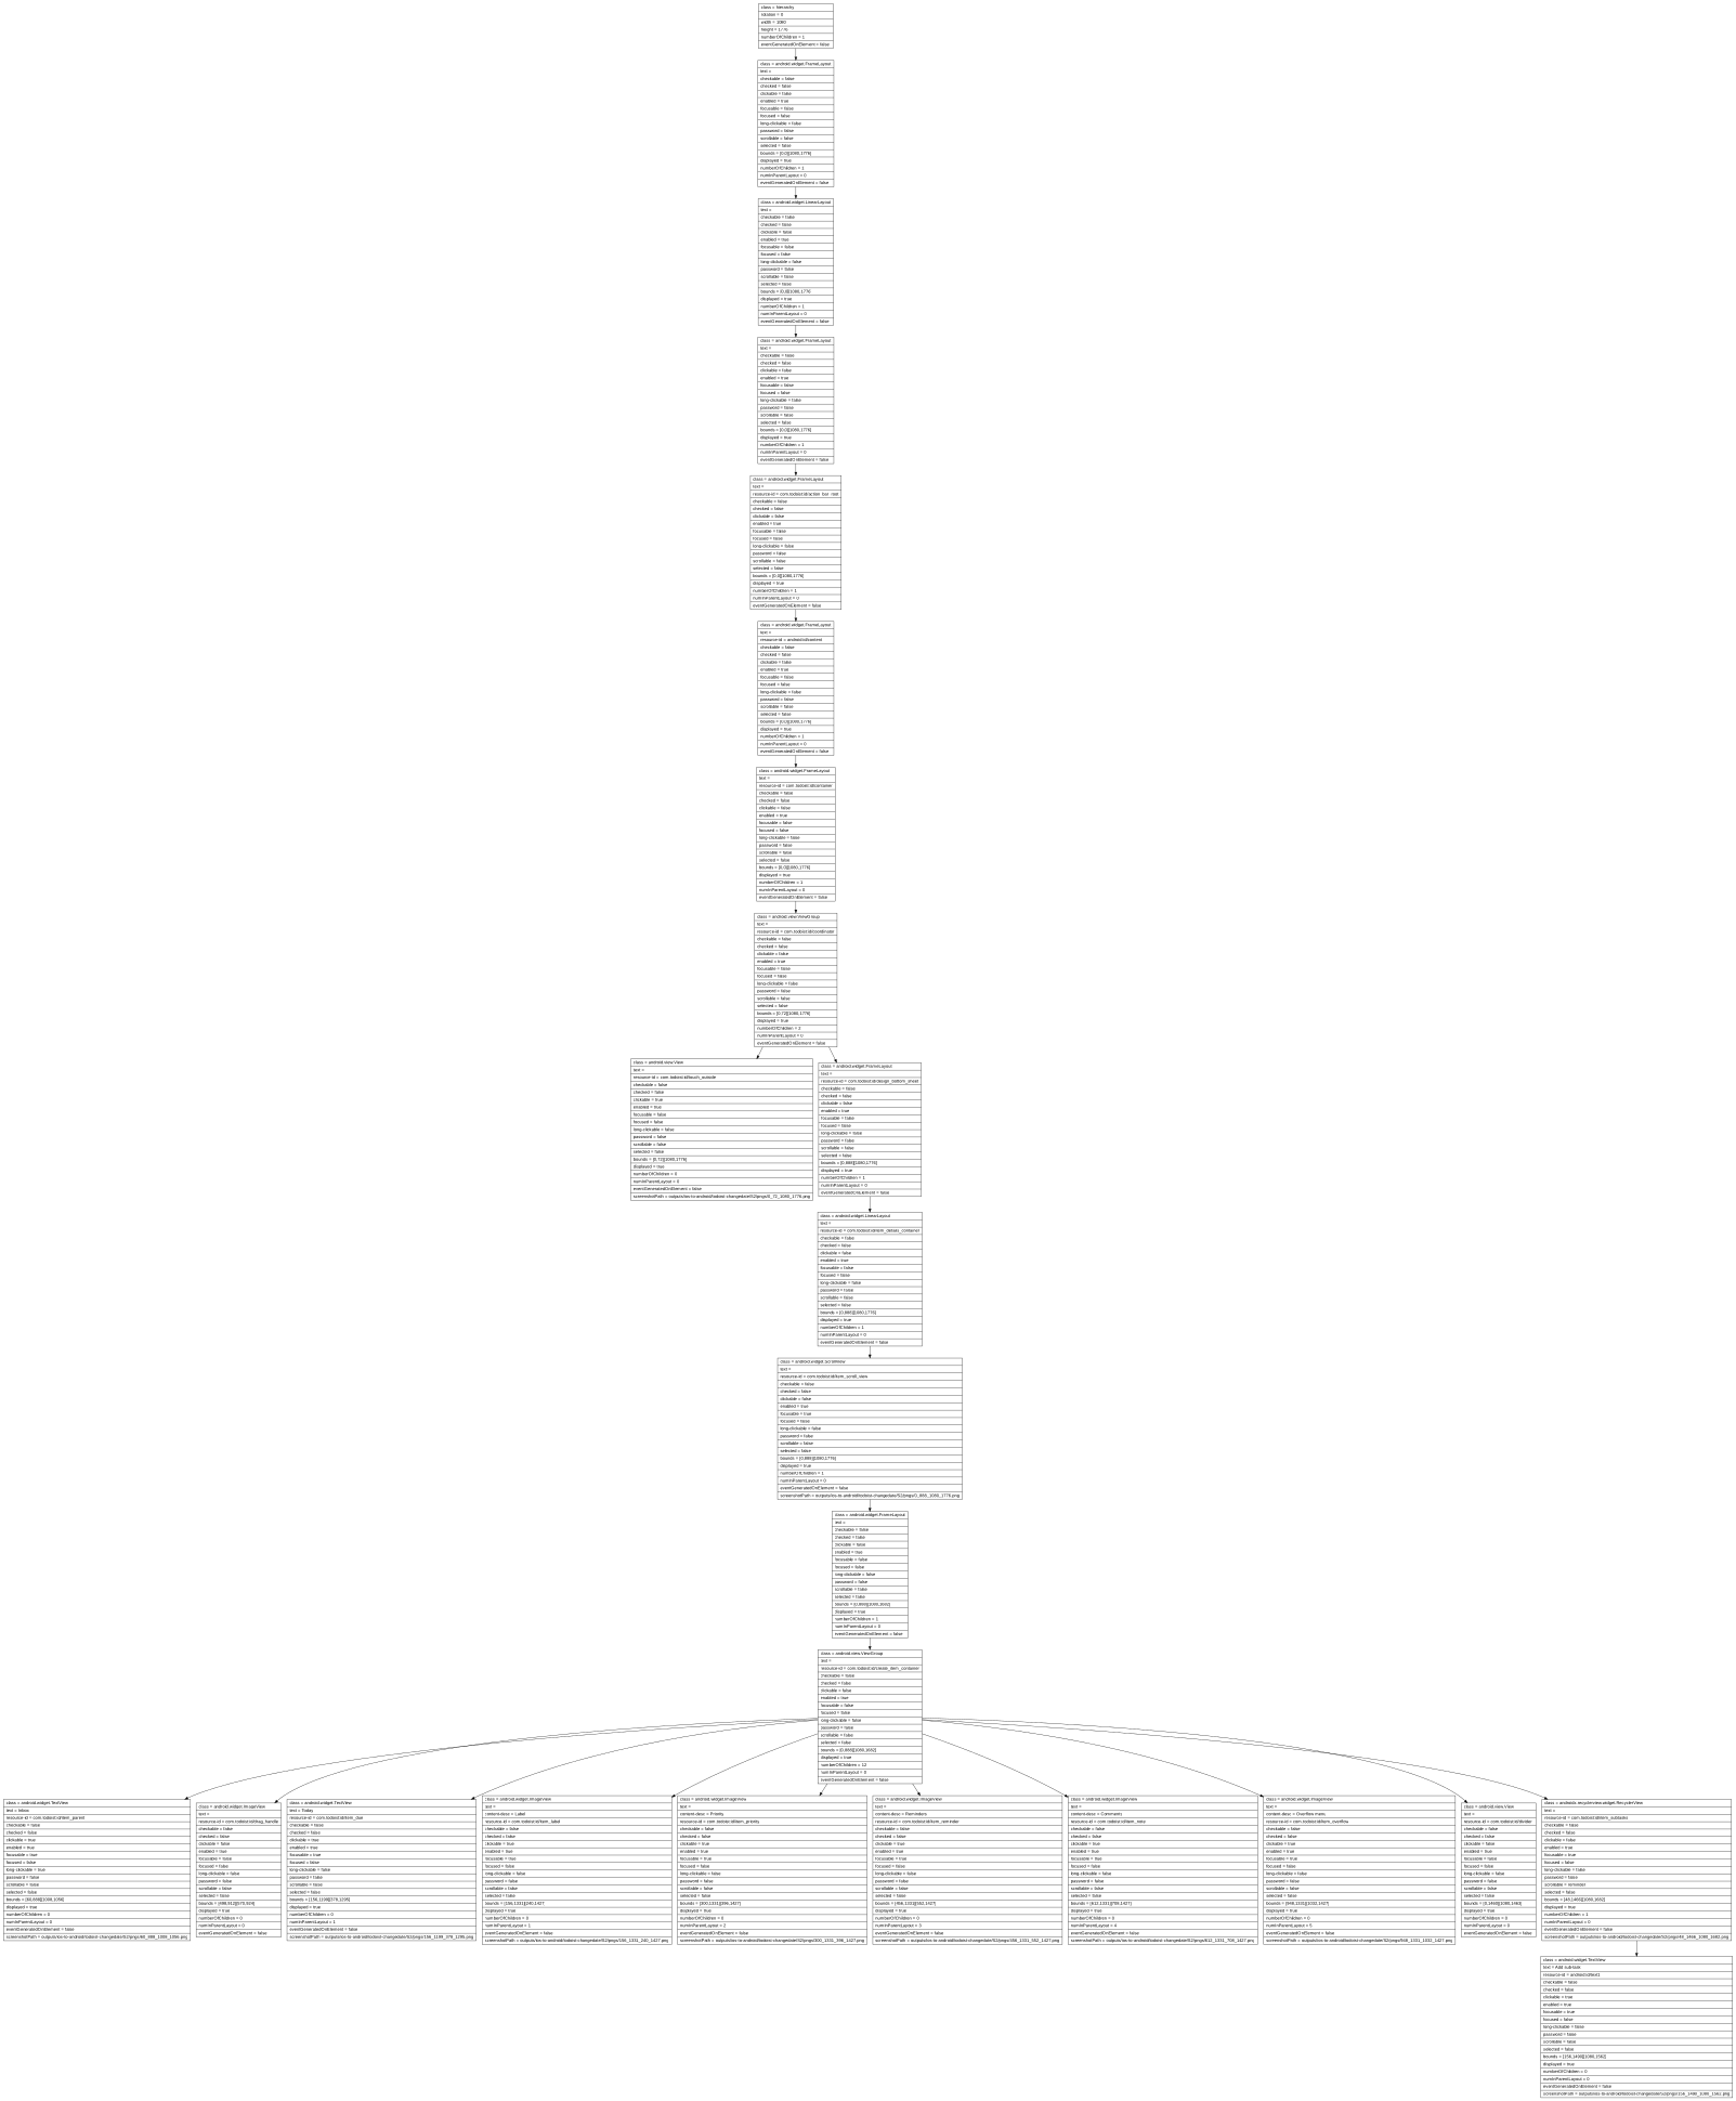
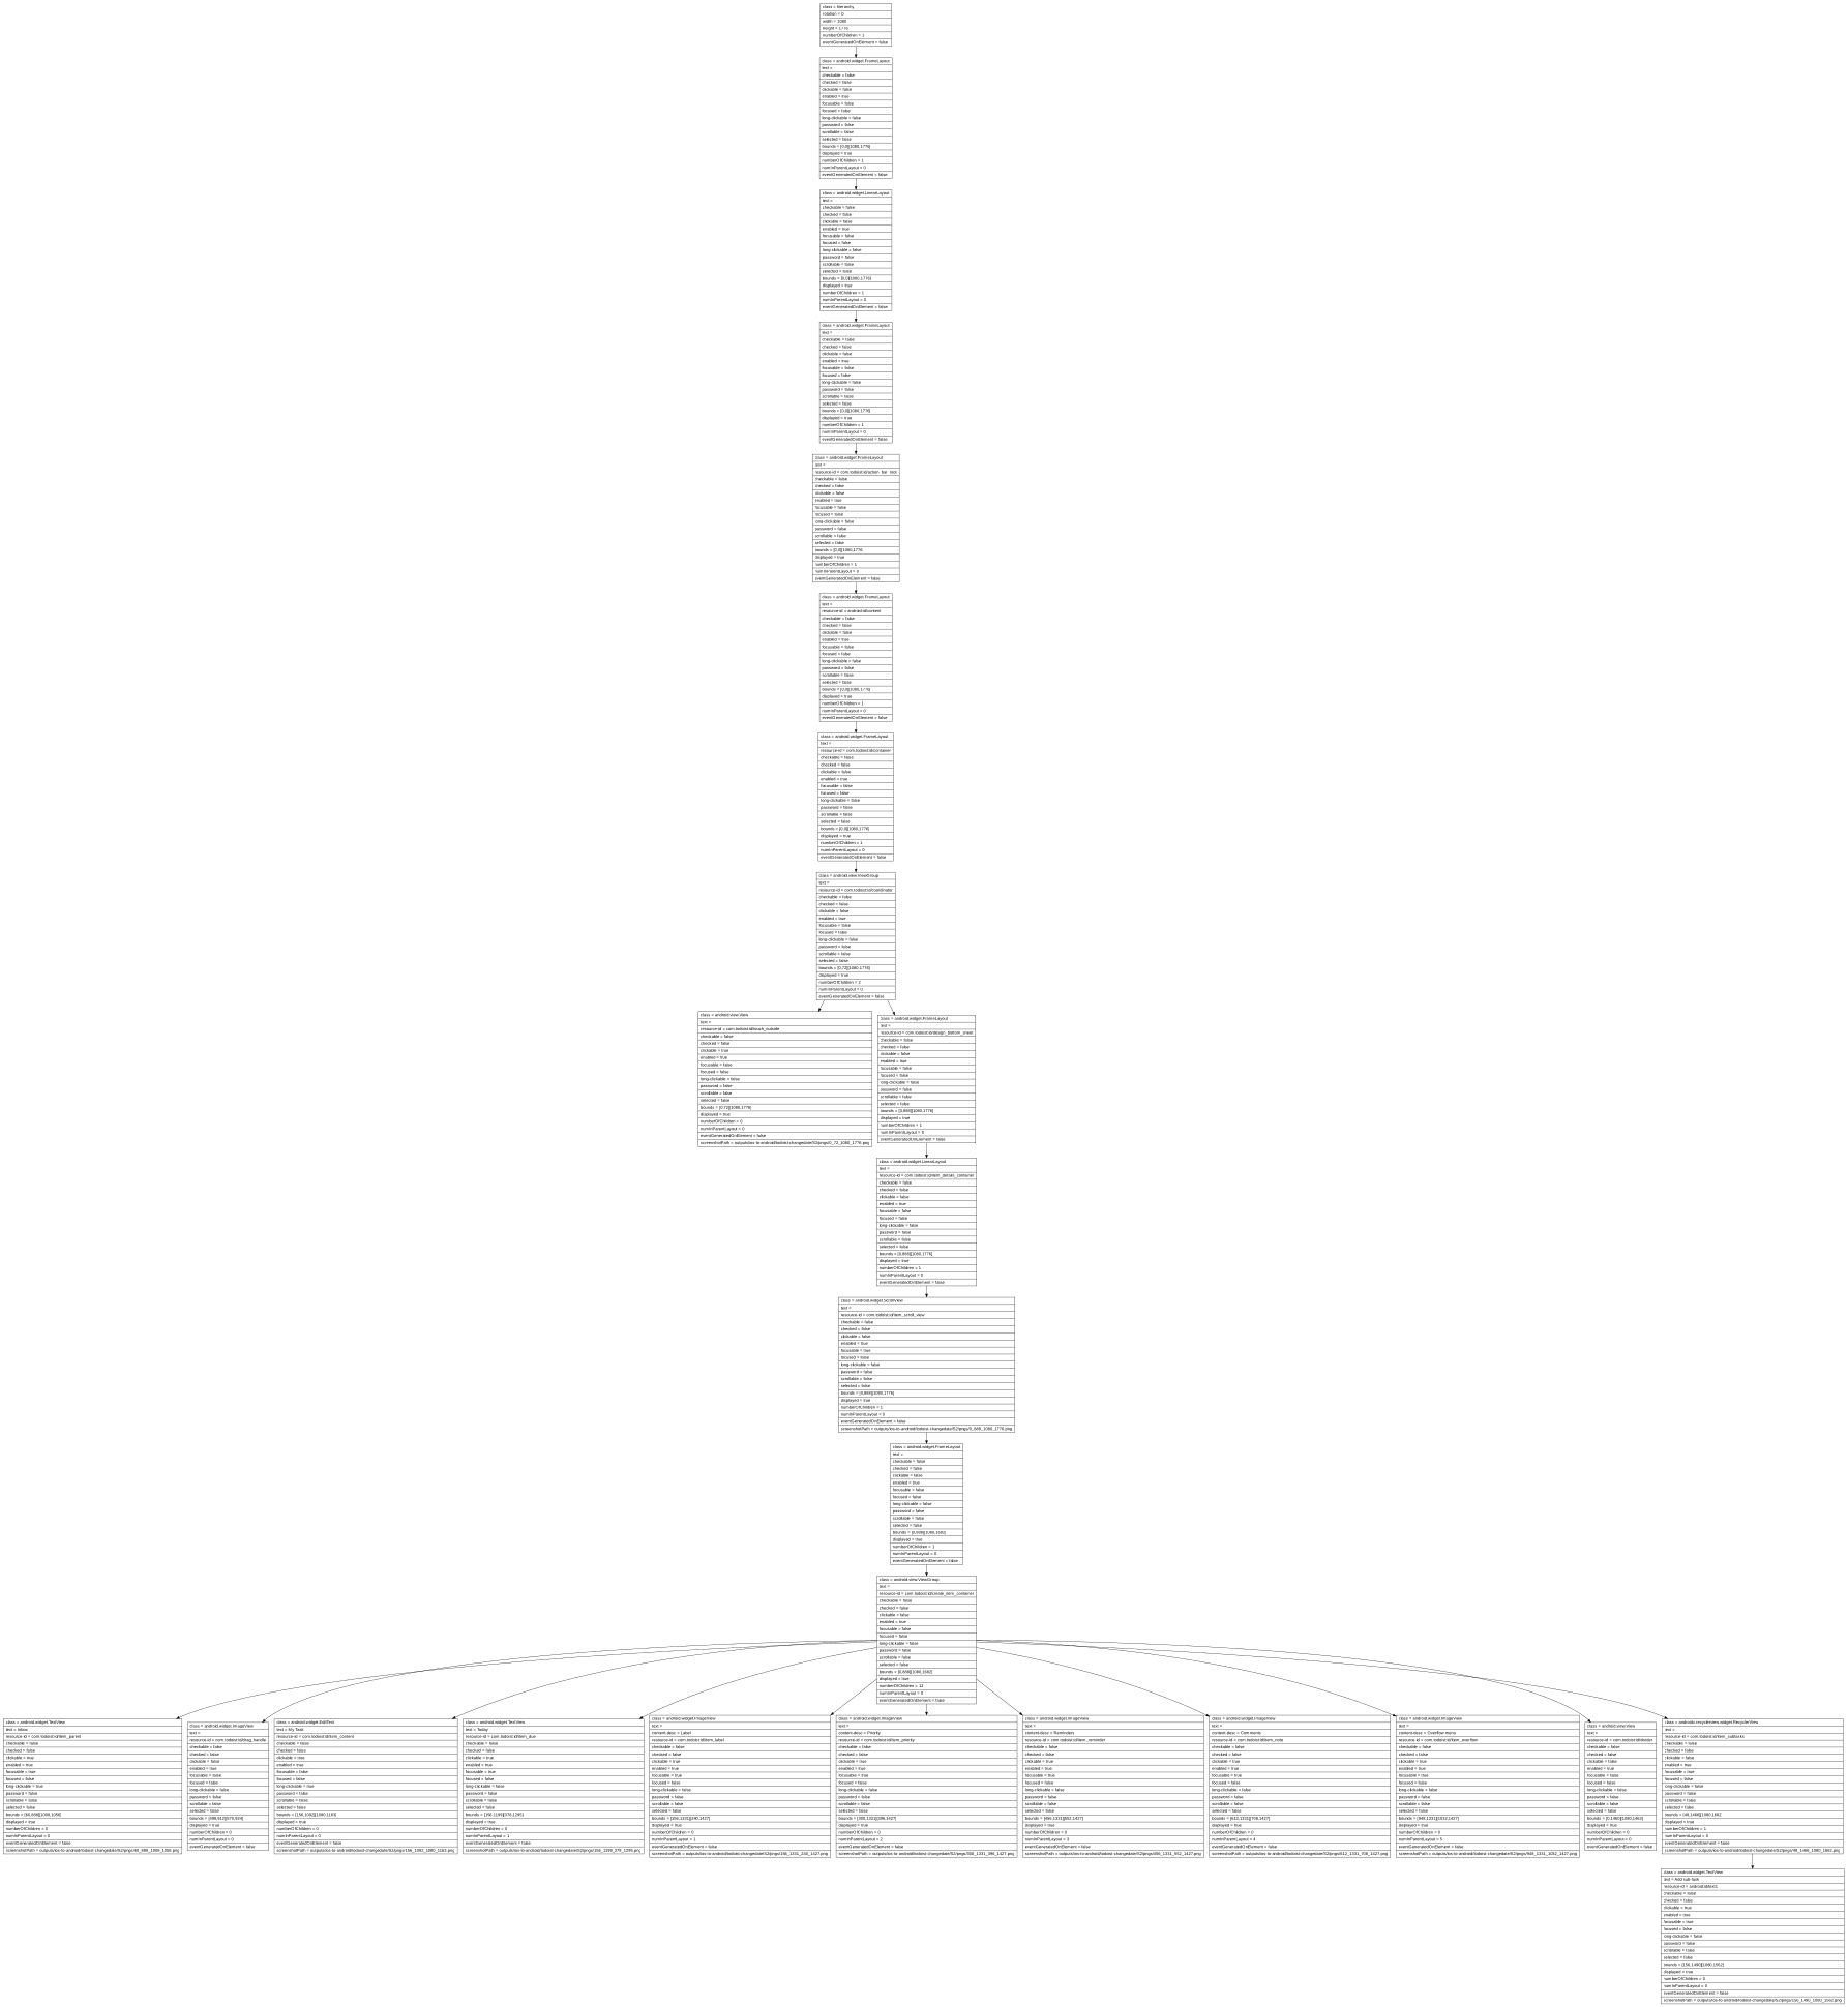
  digraph {
    node [fontname=Arial shape=record]
    n1 [label="{class = hierarchy\l|rotation = 0\l|width = 1080\l|height = 1776\l|numberOfChildren = 1\l|eventGeneratedOnElement = false \l}"]
    n2 [label="{class = android.widget.FrameLayout\l|text = \l|checkable = false\l|checked = false\l|clickable = false\l|enabled = true\l|focusable = false\l|focused = false\l|long-clickable = false\l|password = false\l|scrollable = false\l|selected = false\l|bounds = [0,0][1080,1776]\l|displayed = true\l|numberOfChildren = 1\l|numInParentLayout = 0\l|eventGeneratedOnElement = false \l}"]
    n3 [label="{class = android.widget.LinearLayout\l|text = \l|checkable = false\l|checked = false\l|clickable = false\l|enabled = true\l|focusable = false\l|focused = false\l|long-clickable = false\l|password = false\l|scrollable = false\l|selected = false\l|bounds = [0,0][1080,1776]\l|displayed = true\l|numberOfChildren = 1\l|numInParentLayout = 0\l|eventGeneratedOnElement = false \l}"]
    n4 [label="{class = android.widget.FrameLayout\l|text = \l|checkable = false\l|checked = false\l|clickable = false\l|enabled = true\l|focusable = false\l|focused = false\l|long-clickable = false\l|password = false\l|scrollable = false\l|selected = false\l|bounds = [0,0][1080,1776]\l|displayed = true\l|numberOfChildren = 1\l|numInParentLayout = 0\l|eventGeneratedOnElement = false \l}"]
    n5 [label="{class = android.widget.FrameLayout\l|text = \l|resource-id = com.todoist:id/action_bar_root\l|checkable = false\l|checked = false\l|clickable = false\l|enabled = true\l|focusable = false\l|focused = false\l|long-clickable = false\l|password = false\l|scrollable = false\l|selected = false\l|bounds = [0,0][1080,1776]\l|displayed = true\l|numberOfChildren = 1\l|numInParentLayout = 0\l|eventGeneratedOnElement = false \l}"]
    n6 [label="{class = android.widget.FrameLayout\l|text = \l|resource-id = android:id/content\l|checkable = false\l|checked = false\l|clickable = false\l|enabled = true\l|focusable = false\l|focused = false\l|long-clickable = false\l|password = false\l|scrollable = false\l|selected = false\l|bounds = [0,0][1080,1776]\l|displayed = true\l|numberOfChildren = 1\l|numInParentLayout = 0\l|eventGeneratedOnElement = false \l}"]
    n7 [label="{class = android.widget.FrameLayout\l|text = \l|resource-id = com.todoist:id/container\l|checkable = false\l|checked = false\l|clickable = false\l|enabled = true\l|focusable = false\l|focused = false\l|long-clickable = false\l|password = false\l|scrollable = false\l|selected = false\l|bounds = [0,0][1080,1776]\l|displayed = true\l|numberOfChildren = 1\l|numInParentLayout = 0\l|eventGeneratedOnElement = false \l}"]
    n8 [label="{class = android.view.ViewGroup\l|text = \l|resource-id = com.todoist:id/coordinator\l|checkable = false\l|checked = false\l|clickable = false\l|enabled = true\l|focusable = false\l|focused = false\l|long-clickable = false\l|password = false\l|scrollable = false\l|selected = false\l|bounds = [0,72][1080,1776]\l|displayed = true\l|numberOfChildren = 2\l|numInParentLayout = 0\l|eventGeneratedOnElement = false \l}"]
    n9 [label="{class = android.view.View\l|text = \l|resource-id = com.todoist:id/touch_outside\l|checkable = false\l|checked = false\l|clickable = true\l|enabled = true\l|focusable = false\l|focused = false\l|long-clickable = false\l|password = false\l|scrollable = false\l|selected = false\l|bounds = [0,72][1080,1776]\l|displayed = true\l|numberOfChildren = 0\l|numInParentLayout = 0\l|eventGeneratedOnElement = false \l|screenshotPath = outputs/ios-to-android/todoist-changedate/S2/pngs/0_72_1080_1776.png\l}"]
    n10 [label="{class = android.widget.FrameLayout\l|text = \l|resource-id = com.todoist:id/design_bottom_sheet\l|checkable = false\l|checked = false\l|clickable = false\l|enabled = true\l|focusable = false\l|focused = false\l|long-clickable = false\l|password = false\l|scrollable = false\l|selected = false\l|bounds = [0,888][1080,1776]\l|displayed = true\l|numberOfChildren = 1\l|numInParentLayout = 0\l|eventGeneratedOnElement = false \l}"]
    n11 [label="{class = android.widget.LinearLayout\l|text = \l|resource-id = com.todoist:id/item_details_container\l|checkable = false\l|checked = false\l|clickable = false\l|enabled = true\l|focusable = false\l|focused = false\l|long-clickable = false\l|password = false\l|scrollable = false\l|selected = false\l|bounds = [0,888][1080,1776]\l|displayed = true\l|numberOfChildren = 1\l|numInParentLayout = 0\l|eventGeneratedOnElement = false \l}"]
    n12 [label="{class = android.widget.ScrollView\l|text = \l|resource-id = com.todoist:id/item_scroll_view\l|checkable = false\l|checked = false\l|clickable = false\l|enabled = true\l|focusable = true\l|focused = false\l|long-clickable = false\l|password = false\l|scrollable = false\l|selected = false\l|bounds = [0,888][1080,1776]\l|displayed = true\l|numberOfChildren = 1\l|numInParentLayout = 0\l|eventGeneratedOnElement = false \l|screenshotPath = outputs/ios-to-android/todoist-changedate/S2/pngs/0_888_1080_1776.png\l}"]
    n13 [label="{class = android.widget.FrameLayout\l|text = \l|checkable = false\l|checked = false\l|clickable = false\l|enabled = true\l|focusable = false\l|focused = false\l|long-clickable = false\l|password = false\l|scrollable = false\l|selected = false\l|bounds = [0,888][1080,1682]\l|displayed = true\l|numberOfChildren = 1\l|numInParentLayout = 0\l|eventGeneratedOnElement = false \l}"]
    n14 [label="{class = android.view.ViewGroup\l|text = \l|resource-id = com.todoist:id/create_item_container\l|checkable = false\l|checked = false\l|clickable = false\l|enabled = true\l|focusable = false\l|focused = false\l|long-clickable = false\l|password = false\l|scrollable = false\l|selected = false\l|bounds = [0,888][1080,1682]\l|displayed = true\l|numberOfChildren = 12\l|numInParentLayout = 0\l|eventGeneratedOnElement = false \l}"]
    n15 [label="{class = android.widget.TextView\l|text =   Inbox\l|resource-id = com.todoist:id/item_parent\l|checkable = false\l|checked = false\l|clickable = true\l|enabled = true\l|focusable = true\l|focused = false\l|long-clickable = true\l|password = false\l|scrollable = false\l|selected = false\l|bounds = [60,888][1008,1056]\l|displayed = true\l|numberOfChildren = 0\l|numInParentLayout = 0\l|eventGeneratedOnElement = false \l|screenshotPath = outputs/ios-to-android/todoist-changedate/S2/pngs/60_888_1008_1056.png\l}"]
    n16 [label="{class = android.widget.ImageView\l|text = \l|resource-id = com.todoist:id/drag_handle\l|checkable = false\l|checked = false\l|clickable = false\l|enabled = true\l|focusable = false\l|focused = false\l|long-clickable = false\l|password = false\l|scrollable = false\l|selected = false\l|bounds = [498,912][570,924]\l|displayed = true\l|numberOfChildren = 0\l|numInParentLayout = 0\l|eventGeneratedOnElement = false \l}"]
+   n17 [label="{class = android.widget.EditText\l|text = My Task​\l|resource-id = com.todoist:id/item_content\l|checkable = false\l|checked = false\l|clickable = true\l|enabled = true\l|focusable = false\l|focused = false\l|long-clickable = true\l|password = false\l|scrollable = false\l|selected = false\l|bounds = [156,1092][1080,1163]\l|displayed = true\l|numberOfChildren = 0\l|numInParentLayout = 0\l|eventGeneratedOnElement = false \l|screenshotPath = outputs/ios-to-android/todoist-changedate/S2/pngs/156_1092_1080_1163.png\l}"]
    n18 [label="{class = android.widget.TextView\l|text = Today\l|resource-id = com.todoist:id/item_due\l|checkable = false\l|checked = false\l|clickable = true\l|enabled = true\l|focusable = true\l|focused = false\l|long-clickable = false\l|password = false\l|scrollable = false\l|selected = false\l|bounds = [156,1199][378,1295]\l|displayed = true\l|numberOfChildren = 0\l|numInParentLayout = 1\l|eventGeneratedOnElement = false \l|screenshotPath = outputs/ios-to-android/todoist-changedate/S2/pngs/156_1199_378_1295.png\l}"]
    n19 [label="{class = android.widget.ImageView\l|text = \l|content-desc = Label\l|resource-id = com.todoist:id/item_label\l|checkable = false\l|checked = false\l|clickable = true\l|enabled = true\l|focusable = true\l|focused = false\l|long-clickable = false\l|password = false\l|scrollable = false\l|selected = false\l|bounds = [156,1331][240,1427]\l|displayed = true\l|numberOfChildren = 0\l|numInParentLayout = 1\l|eventGeneratedOnElement = false \l|screenshotPath = outputs/ios-to-android/todoist-changedate/S2/pngs/156_1331_240_1427.png\l}"]
    n20 [label="{class = android.widget.ImageView\l|text = \l|content-desc = Priority\l|resource-id = com.todoist:id/item_priority\l|checkable = false\l|checked = false\l|clickable = true\l|enabled = true\l|focusable = true\l|focused = false\l|long-clickable = false\l|password = false\l|scrollable = false\l|selected = false\l|bounds = [300,1331][396,1427]\l|displayed = true\l|numberOfChildren = 0\l|numInParentLayout = 2\l|eventGeneratedOnElement = false \l|screenshotPath = outputs/ios-to-android/todoist-changedate/S2/pngs/300_1331_396_1427.png\l}"]
    n21 [label="{class = android.widget.ImageView\l|text = \l|content-desc = Reminders\l|resource-id = com.todoist:id/item_reminder\l|checkable = false\l|checked = false\l|clickable = true\l|enabled = true\l|focusable = true\l|focused = false\l|long-clickable = false\l|password = false\l|scrollable = false\l|selected = false\l|bounds = [456,1331][552,1427]\l|displayed = true\l|numberOfChildren = 0\l|numInParentLayout = 3\l|eventGeneratedOnElement = false \l|screenshotPath = outputs/ios-to-android/todoist-changedate/S2/pngs/456_1331_552_1427.png\l}"]
    n22 [label="{class = android.widget.ImageView\l|text = \l|content-desc = Comments\l|resource-id = com.todoist:id/item_note\l|checkable = false\l|checked = false\l|clickable = true\l|enabled = true\l|focusable = true\l|focused = false\l|long-clickable = false\l|password = false\l|scrollable = false\l|selected = false\l|bounds = [612,1331][708,1427]\l|displayed = true\l|numberOfChildren = 0\l|numInParentLayout = 4\l|eventGeneratedOnElement = false \l|screenshotPath = outputs/ios-to-android/todoist-changedate/S2/pngs/612_1331_708_1427.png\l}"]
    n23 [label="{class = android.widget.ImageView\l|text = \l|content-desc = Overflow menu\l|resource-id = com.todoist:id/item_overflow\l|checkable = false\l|checked = false\l|clickable = true\l|enabled = true\l|focusable = true\l|focused = false\l|long-clickable = false\l|password = false\l|scrollable = false\l|selected = false\l|bounds = [948,1331][1032,1427]\l|displayed = true\l|numberOfChildren = 0\l|numInParentLayout = 5\l|eventGeneratedOnElement = false \l|screenshotPath = outputs/ios-to-android/todoist-changedate/S2/pngs/948_1331_1032_1427.png\l}"]
    n24 [label="{class = android.view.View\l|text = \l|resource-id = com.todoist:id/divider\l|checkable = false\l|checked = false\l|clickable = false\l|enabled = true\l|focusable = false\l|focused = false\l|long-clickable = false\l|password = false\l|scrollable = false\l|selected = false\l|bounds = [0,1460][1080,1463]\l|displayed = true\l|numberOfChildren = 0\l|numInParentLayout = 0\l|eventGeneratedOnElement = false \l}"]
-   n25 [label="{class = androidx.recyclerview.widget.RecyclerView\l|text = \l|resource-id = com.todoist:id/item_subtasks\l|checkable = false\l|checked = false\l|clickable = false\l|enabled = true\l|focusable = true\l|focused = false\l|long-clickable = false\l|password = false\l|scrollable = reminder\l|selected = false\l|bounds = [48,1466][1080,1682]\l|displayed = true\l|numberOfChildren = 1\l|numInParentLayout = 0\l|eventGeneratedOnElement = false \l|screenshotPath = outputs/ios-to-android/todoist-changedate/S2/pngs/48_1466_1080_1682.png\l}"]
+   n25 [label="{class = androidx.recyclerview.widget.RecyclerView\l|text = \l|resource-id = com.todoist:id/item_subtasks\l|checkable = false\l|checked = false\l|clickable = false\l|enabled = true\l|focusable = true\l|focused = false\l|long-clickable = false\l|password = false\l|scrollable = false\l|selected = false\l|bounds = [48,1466][1080,1682]\l|displayed = true\l|numberOfChildren = 1\l|numInParentLayout = 0\l|eventGeneratedOnElement = false \l|screenshotPath = outputs/ios-to-android/todoist-changedate/S2/pngs/48_1466_1080_1682.png\l}"]
    n26 [label="{class = android.widget.TextView\l|text = Add sub-task\l|resource-id = android:id/text1\l|checkable = false\l|checked = false\l|clickable = true\l|enabled = true\l|focusable = true\l|focused = false\l|long-clickable = false\l|password = false\l|scrollable = false\l|selected = false\l|bounds = [156,1490][1080,1562]\l|displayed = true\l|numberOfChildren = 0\l|numInParentLayout = 0\l|eventGeneratedOnElement = false \l|screenshotPath = outputs/ios-to-android/todoist-changedate/S2/pngs/156_1490_1080_1562.png\l}"]
    n1 -> n2
    n2 -> n3
    n3 -> n4
    n4 -> n5
    n5 -> n6
    n6 -> n7
    n7 -> n8
    n8 -> n9
    n8 -> n10
    n10 -> n11
    n11 -> n12
    n12 -> n13
    n13 -> n14
    n14 -> n15
    n14 -> n16
+   n14 -> n17
    n14 -> n18
    n14 -> n19
    n14 -> n20
    n14 -> n21
    n14 -> n22
    n14 -> n23
    n14 -> n24
    n14 -> n25
    n25 -> n26
  }
